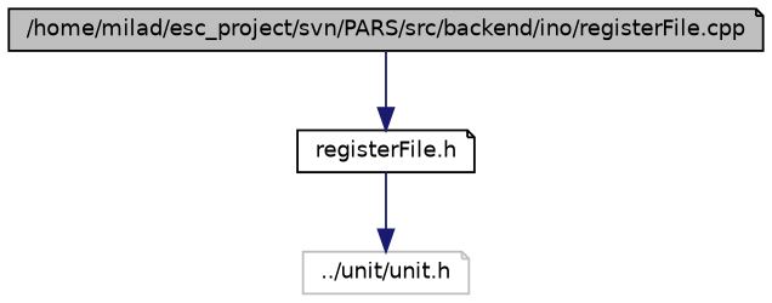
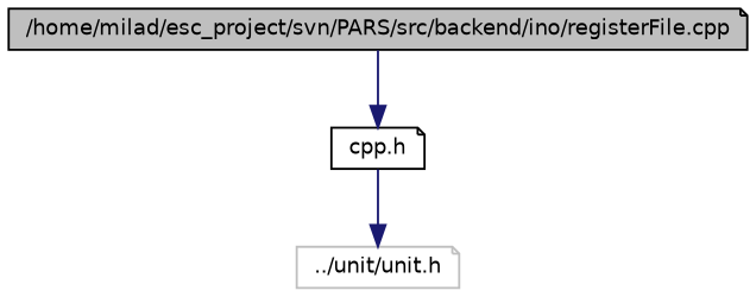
  digraph {
    node [color=black fillcolor=white fontname=Helvetica fontsize=10 shape=note style=filled]
    edge [color=midnightblue fontname=Helvetica fontsize=10 labelfontname=Helvetica labelfontsize=10 style=solid]
    n1 [fillcolor=grey75 fontcolor=black height=0.2 label="/home/milad/esc_project/svn/PARS/src/backend/ino/registerFile.cpp" width=0.4]
-   n2 [height=0.2 label="registerFile.h" width=0.4]
+   n2 [height=0.2 label="cpp.h" width=0.4]
    n3 [color=grey75 height=0.2 label="../unit/unit.h" width=0.4]
    n1 -> n2
    n2 -> n3
  }
